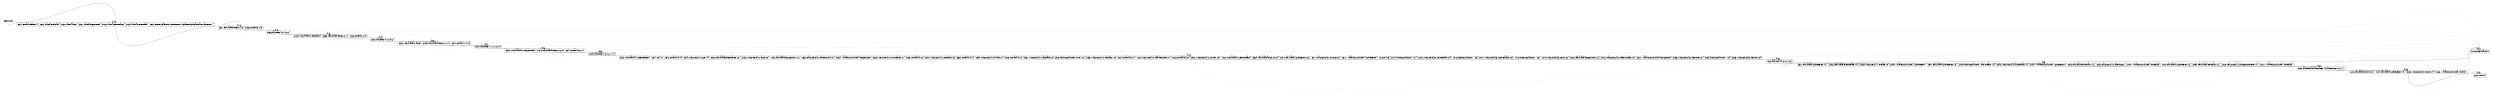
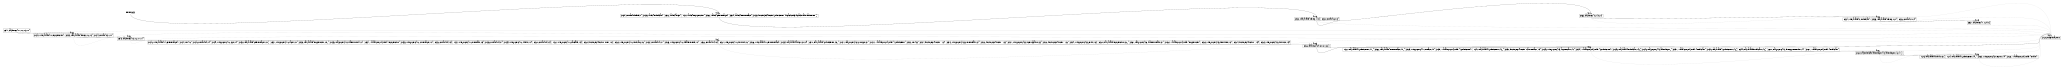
  digraph {
    rankdir=LR
    node [shape=record]
    edge [headport=n tailport=s]
    BB_entry653 [shape=none]
    n2 [label="{30524: constant[undefined,v1]|30525: vardecl['PooledClass']|30526: vardecl['assign']|30527: vardecl['emptyFunction']|30528: vardecl['getEventTarget']|30529: vardecl['EventInterface']|30530: function-decl[function SyntheticEvent ( dispatchConfig dispatchMarker nativeEvent ),-]}"]
    n3 [label="{30531: read-variable['_dereq_',v4,v3]|30532: constant[28.0,v5]}"]
    n4 [label="{30533: call-_dereq_ [v3,v4,v5,v2]}"]
    n5 [label="{30608: exceptional-return}"]
    n6 [label="{30534: write-variable[v2,'PooledClass']*|30535: read-variable['_dereq_',v8,v7]|30536: constant[27.0,v9]}"]
    n7 [label="{30537: call-_dereq_ [v7,v8,v9,v6]}"]
-   n8 [label="{30538: write-variable[v6,'assign']*|30539: read-variable['_dereq_',v12,v11]|30540: constant[114.0,v13]}"]
    n9 [label="{30541: call-_dereq_ [v11,v12,v13,v10]}"]
    n10 [label="{30542: write-variable[v10,'emptyFunction']*|30543: read-variable['_dereq_',v16,v15]|30544: constant[125.0,v17]}"]
    n11 [label="{30545: call-_dereq_ [v15,v16,v17,v14]}"]
    n12 [label="{30546: write-variable[v14,'getEventTarget']*|30547: new[v18]|30548: constant[null,v19]|30549: write-property[v18,'type',v19]|30550: read-variable['getEventTarget',v20,-]|30551: write-property[v18,'target',v20]|30552: read-variable['emptyFunction',v22,-]|30553: read-property[v22,'thatReturnsNull',v21]|30554: \<variable-non-null-undef\>['emptyFunction']|30555: write-property[v18,'currentTarget',v21]|30556: constant[null,v23]|30557: write-property[v18,'eventPhase',v23]|30558: constant[null,v24]|30559: write-property[v18,'bubbles',v24]|30560: constant[null,v25]|30561: write-property[v18,'cancelable',v25]|30562: function-expr[function ( event ),v26]|30563: write-property[v18,'timeStamp',v26]|30564: constant[null,v27]|30565: write-property[v18,'defaultPrevented',v27]|30566: constant[null,v28]|30567: write-property[v18,'isTrusted',v28]|30568: write-variable[v18,'EventInterface']*|30569: read-variable['assign',v30,v29]|30570: read-variable['SyntheticEvent',v32,-]|30571: read-property[v32,'prototype',v31]|30572: \<variable-non-null-undef\>['SyntheticEvent']|30573: new[v33]|30574: function-expr[function ( ),v34]|30575: write-property[v33,'preventDefault',v34]|30576: function-expr[function ( ),v35]|30577: write-property[v33,'stopPropagation',v35]|30578: function-expr[function ( ),v36]|30579: write-property[v33,'persist',v36]|30580: read-variable['emptyFunction',v38,-]|30581: read-property[v38,'thatReturnsFalse',v37]|30582: \<variable-non-null-undef\>['emptyFunction']|30583: write-property[v33,'isPersistent',v37]|30584: function-expr[function ( ),v39]|30585: write-property[v33,'destructor',v39]}"]
    n13 [label="{30586: call-assign [v29,v30,v31,v33,-]*}"]
    n14 [label="{30587: read-variable['SyntheticEvent',v41,-]|30588: read-variable['EventInterface',v40,-]|30589: write-property[v41,'Interface',v40]|30590: \<variable-non-null-undef\>['SyntheticEvent']*|30591: read-variable['SyntheticEvent',v43,-]|30592: function-expr[function ( Class Interface ),v42]|30593: write-property[v43,'augmentClass',v42]|30594: \<variable-non-null-undef\>['SyntheticEvent']*|30595: read-variable['PooledClass',v45,-]|30596: read-property[v45,'addPoolingTo',-]|30597: \<variable-non-null-undef\>['PooledClass']|30598: read-variable['SyntheticEvent',v46,-]|30599: read-variable['PooledClass',v48,-]|30600: read-property[v48,'threeArgumentPooler',v47]|30601: \<variable-non-null-undef\>['PooledClass']}"]
    n15 [label="{30602: call-PooledClass.addPoolingTo [v45,'addPoolingTo',v46,v47,-]*}"]
    n16 [label="{30603: read-variable['module',v50,-]|30604: read-variable['SyntheticEvent',v49,-]|30605: write-property[v50,'exports',v49]|30606: \<variable-non-null-undef\>['module']*}"]
-   n17 [label="{30607: return[v1]}"]
    BB_entry653 -> n2 [headlabel="    9115"]
    n2 -> n3 [headlabel="      9116"]
    n3 -> n4 [headlabel="      9117"]
    n3 -> n5 [color=gray headlabel="      9130"]
    n4 -> n5 [color=gray]
    n4 -> n6 [headlabel="      9118"]
    n6 -> n5 [color=gray]
    n6 -> n7 [headlabel="      9119"]
    n7 -> n5 [color=gray]
-   n7 -> n8 [headlabel="      9120"]
-   n8 -> n5 [color=gray]
-   n8 -> n9 [headlabel="      9121"]
    n9 -> n5 [color=gray]
    n9 -> n10 [headlabel="      9122"]
    n10 -> n5 [color=gray]
    n10 -> n11 [headlabel="      9123"]
    n11 -> n5 [color=gray]
    n11 -> n12 [headlabel="      9124"]
    n12 -> n5 [color=gray]
    n12 -> n13 [headlabel="      9125"]
    n13 -> n5 [color=black]
    n13 -> n14 [headlabel="      9126"]
    n14 -> n5 [color=gray]
    n14 -> n15 [headlabel="      9127"]
    n15 -> n5 [color=gray]
    n15 -> n16 [headlabel="      9128"]
    n16 -> n5 [color=gray]
-   n16 -> n17 [headlabel="      9129"]
  }
